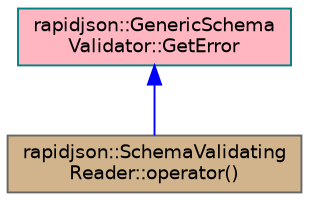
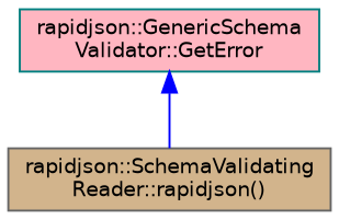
  digraph {
    rankdir=TB
    node [fontname=Helvetica fontsize=10 shape=record style=filled]
    n1 [color=teal fillcolor=lightpink fontcolor=black height=0.2 label="rapidjson::GenericSchema\lValidator::GetError" width=0.4]
-   n2 [color=gray40 fillcolor=tan height=0.2 label="rapidjson::SchemaValidating\lReader::operator()" width=0.4]
+   n2 [color=gray40 fillcolor=tan height=0.2 label="rapidjson::SchemaValidating\lReader::rapidjson()" width=0.4]
    n1 -> n2 [color=blue dir=back fontname=Helvetica fontsize=10 labelfontname=Helvetica labelfontsize=10 style=solid]
  }
